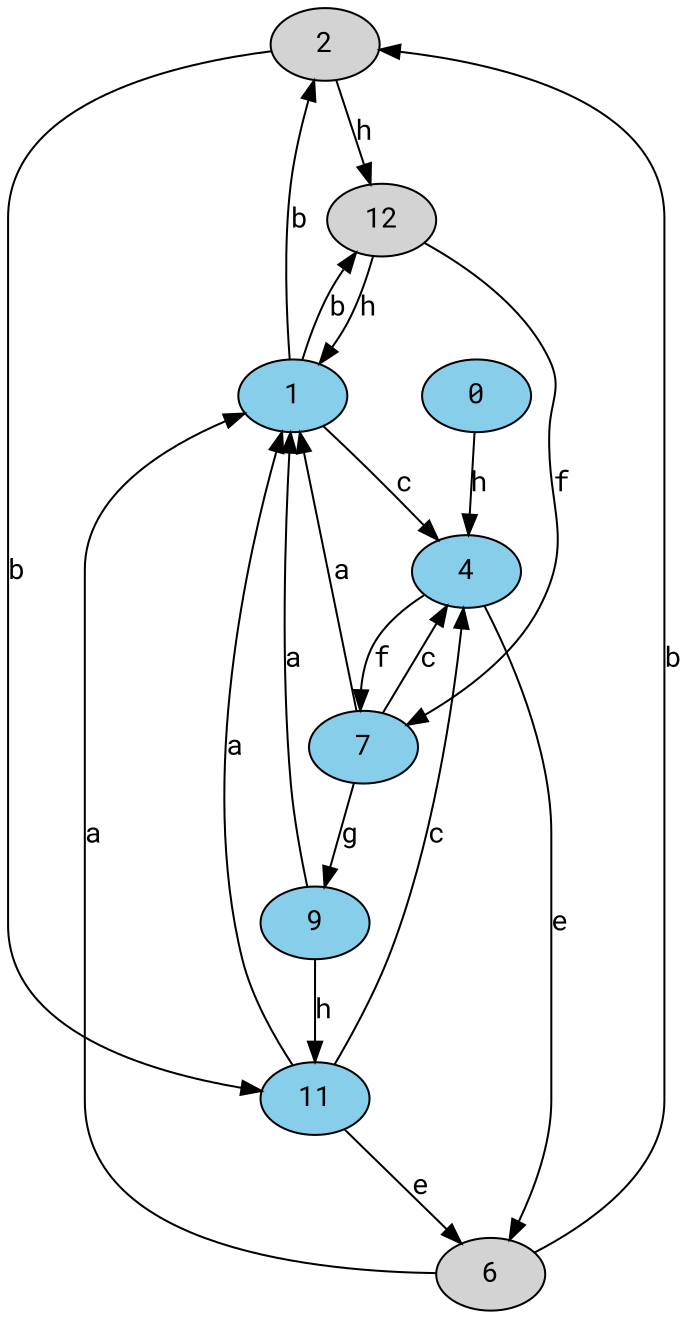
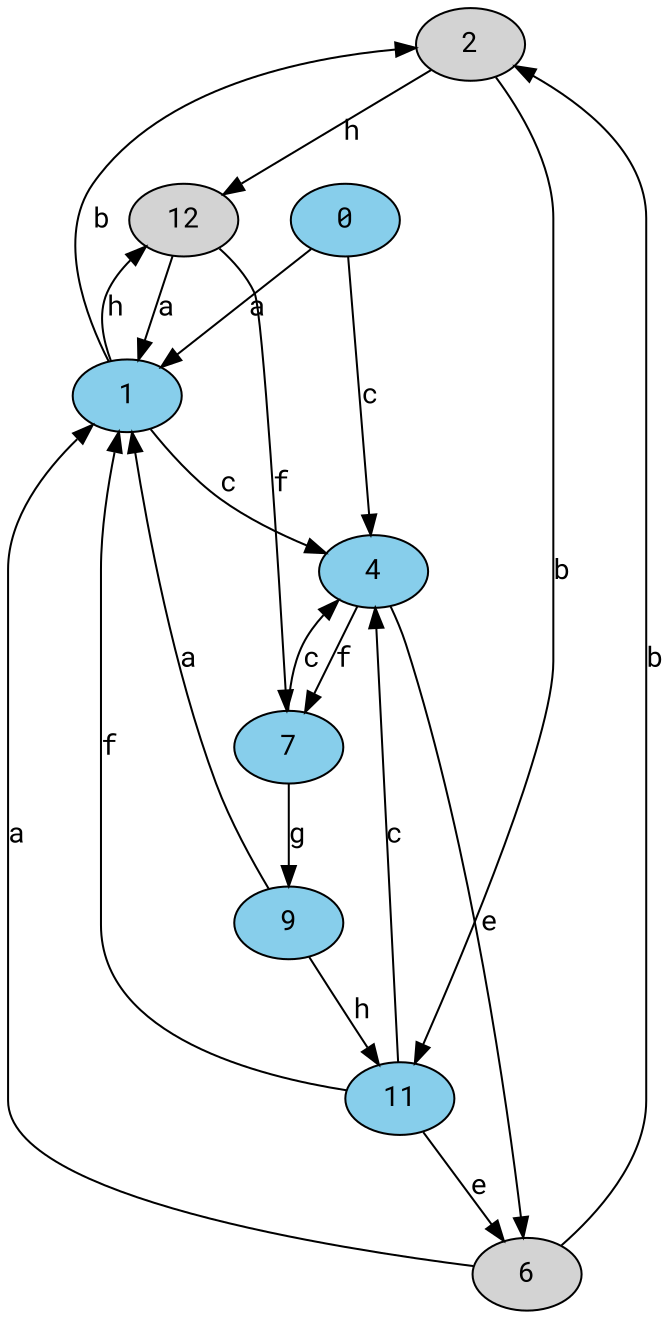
  strict digraph {
    fontname="Roboto Mono"
    node [fillcolor=skyblue fontname="Roboto Mono" style=filled]
    edge [fontname="Roboto Mono"]
    2 [fillcolor=lightgrey]
    1
    4
    n4 [fillcolor=lightgrey label=12]
    11
    6 [fillcolor=lightgrey]
    7
    0
    9
    2 -> n4 [label=h]
    2 -> 11 [label=b]
    1 -> 2 [label=b]
    1 -> 4 [label=c]
-   1 -> n4 [label=b]
+   1 -> n4 [label=h]
    4 -> 6 [label=e]
    4 -> 7 [label=f]
-   n4 -> 1 [label=h]
+   n4 -> 1 [label=a]
    n4 -> 7 [label=f]
-   11 -> 1 [label=a]
+   11 -> 1 [label=f]
    11 -> 4 [label=c]
    11 -> 6 [label=e]
    6 -> 2 [label=b]
    6 -> 1 [label=a]
    7 -> 4 [label=c]
    7 -> 9 [label=g]
-   7 -> 1 [label=a]
-   0 -> 4 [label=h]
+   0 -> 1 [label=a]
+   0 -> 4 [label=c]
    9 -> 1 [label=a]
    9 -> 11 [label=h]
  }
